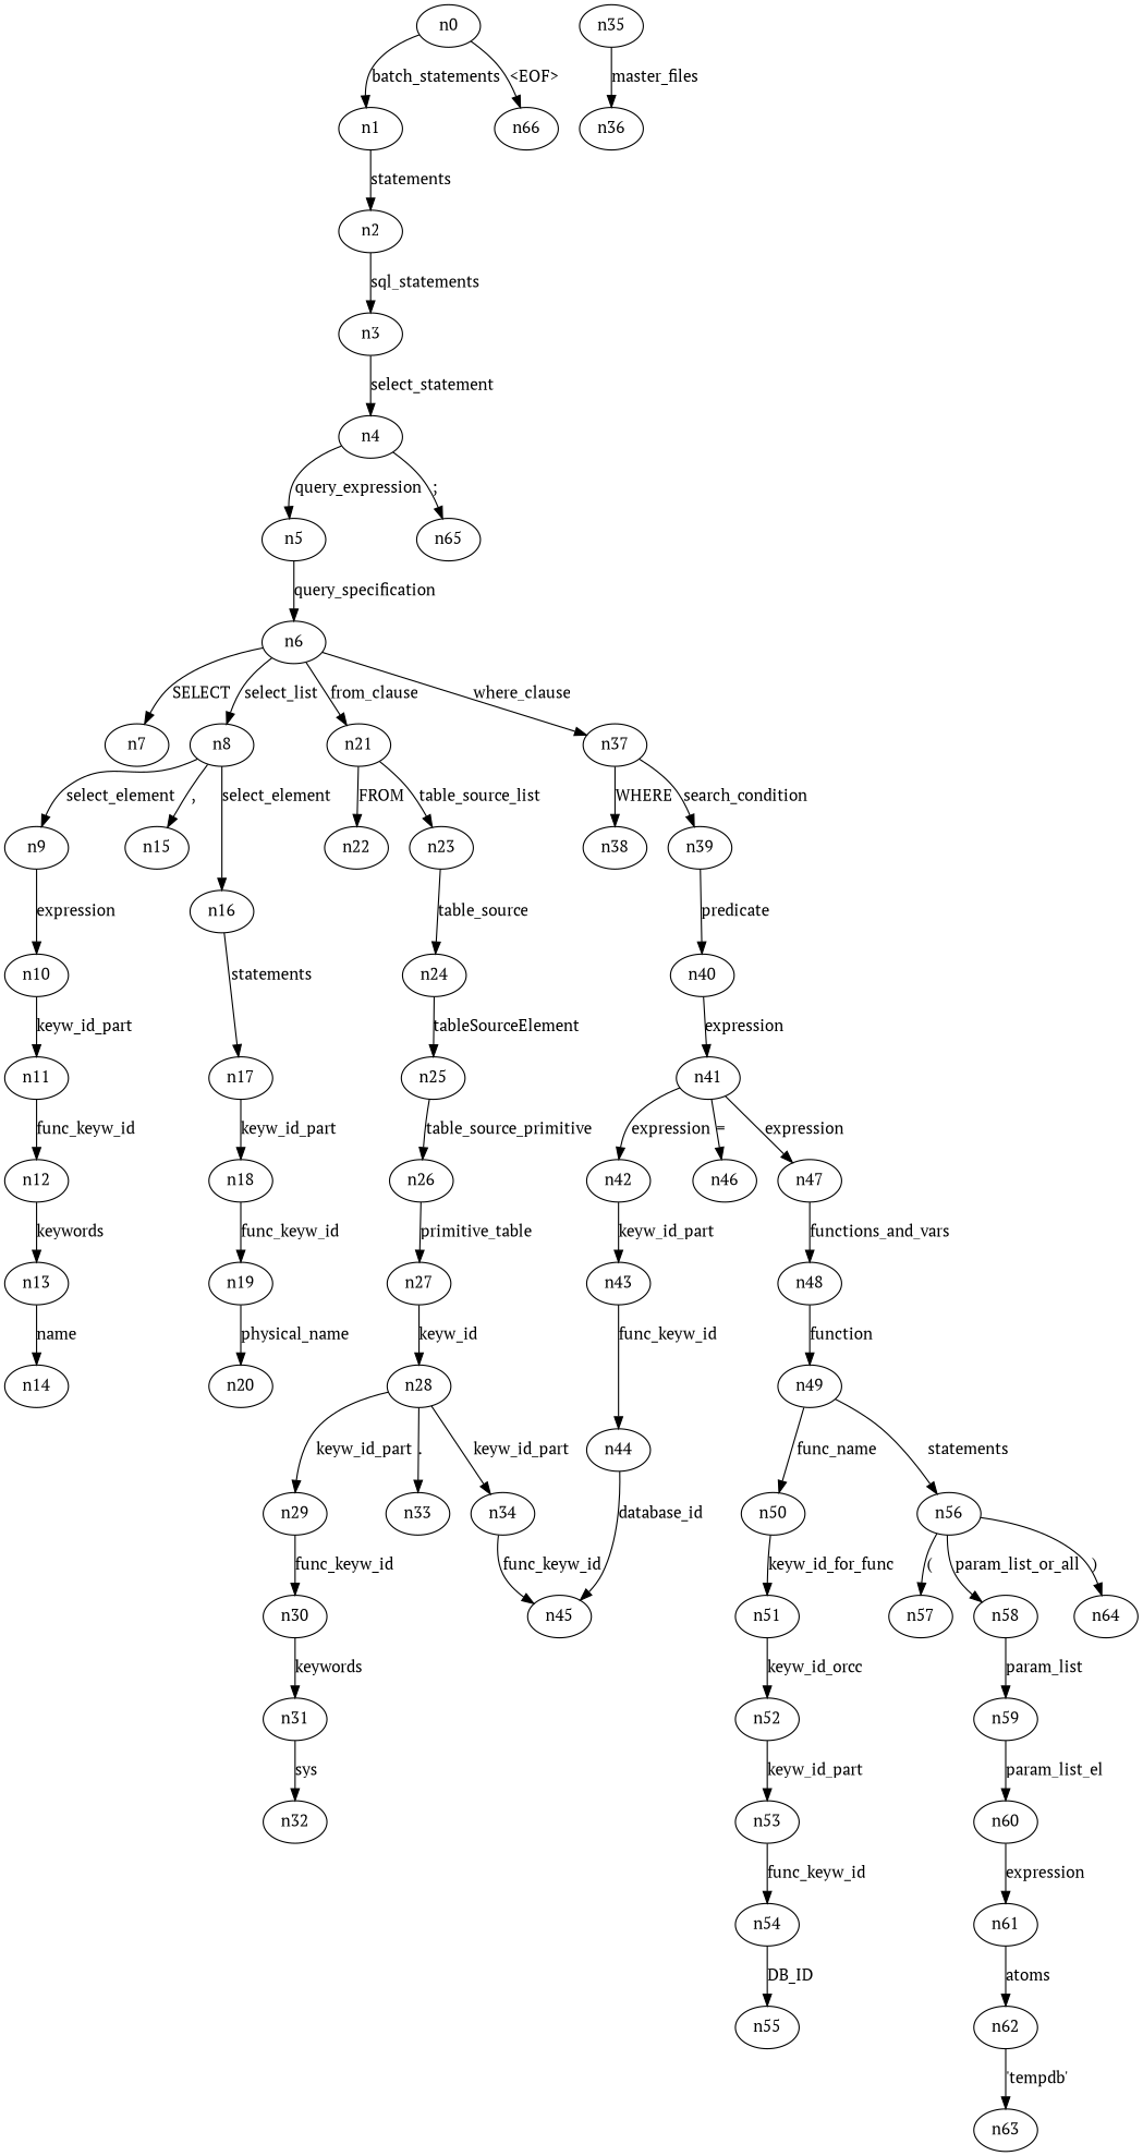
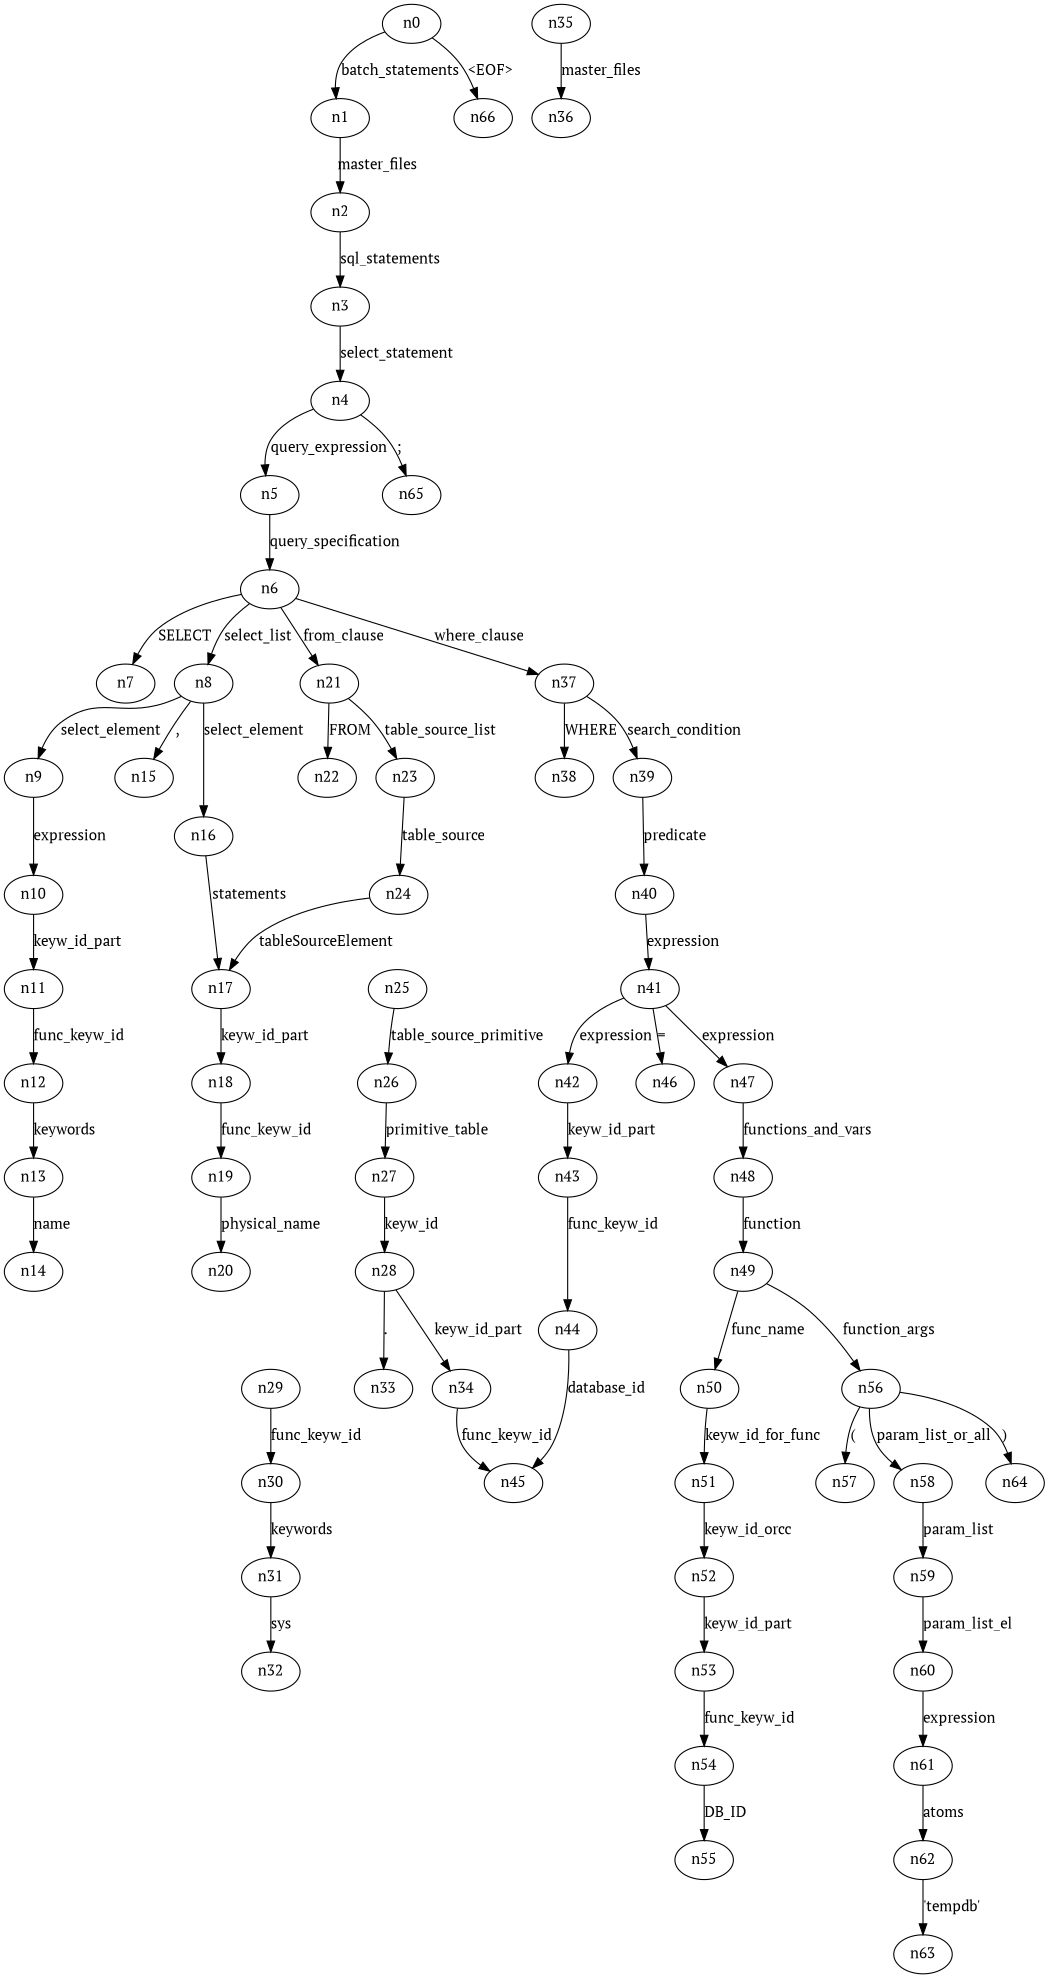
  digraph {
    fontname="PT Serif"
    node [fontname="PT Serif"]
    edge [fontname="PT Serif"]
    n0
    n1
    n66
    n2
    n3
    n4
    n5
    n65
    n6
    n7
    n8
    n21
    n37
    n9
    n15
    n16
    n22
    n23
    n38
    n39
    n10
    n17
    n11
    n12
    n13
    n14
    n18
    n19
    n20
    n24
    n25
    n26
    n27
    n28
    n29
    n33
    n34
    n30
    n45
    n31
    n32
    n35
    n36
    n40
    n41
    n42
    n46
    n47
    n43
    n48
    n44
    n49
    n50
    n56
    n51
    n57
    n58
    n64
    n52
    n53
    n54
    n55
    n59
    n60
    n61
    n62
    n63
    n0 -> n1 [label=batch_statements]
    n0 -> n66 [label="<EOF>"]
-   n1 -> n2 [label=statements]
+   n1 -> n2 [label=master_files]
    n2 -> n3 [label=sql_statements]
    n3 -> n4 [label=select_statement]
    n4 -> n5 [label=query_expression]
    n4 -> n65 [label=";"]
    n5 -> n6 [label=query_specification]
    n6 -> n7 [label=SELECT]
    n6 -> n8 [label=select_list]
    n6 -> n21 [label=from_clause]
    n6 -> n37 [label=where_clause]
    n8 -> n9 [label=select_element]
    n8 -> n15 [label=","]
    n8 -> n16 [label=select_element]
    n21 -> n22 [label=FROM]
    n21 -> n23 [label=table_source_list]
    n37 -> n38 [label=WHERE]
    n37 -> n39 [label=search_condition]
    n9 -> n10 [label=expression]
    n16 -> n17 [label=statements]
    n23 -> n24 [label=table_source]
    n39 -> n40 [label=predicate]
    n10 -> n11 [label=keyw_id_part]
    n17 -> n18 [label=keyw_id_part]
    n11 -> n12 [label=func_keyw_id]
    n12 -> n13 [label=keywords]
    n13 -> n14 [label=name]
    n18 -> n19 [label=func_keyw_id]
    n19 -> n20 [label=physical_name]
-   n24 -> n25 [label=tableSourceElement]
+   n24 -> n17 [label=tableSourceElement]
    n25 -> n26 [label=table_source_primitive]
    n26 -> n27 [label=primitive_table]
    n27 -> n28 [label=keyw_id]
-   n28 -> n29 [label=keyw_id_part]
    n28 -> n33 [label="."]
    n28 -> n34 [label=keyw_id_part]
    n29 -> n30 [label=func_keyw_id]
    n34 -> n45 [label=func_keyw_id]
    n30 -> n31 [label=keywords]
    n31 -> n32 [label=sys]
    n35 -> n36 [label=master_files]
    n40 -> n41 [label=expression]
    n41 -> n42 [label=expression]
    n41 -> n46 [label="="]
    n41 -> n47 [label=expression]
    n42 -> n43 [label=keyw_id_part]
    n47 -> n48 [label=functions_and_vars]
    n43 -> n44 [label=func_keyw_id]
    n48 -> n49 [label=function]
    n44 -> n45 [label=database_id]
    n49 -> n50 [label=func_name]
-   n49 -> n56 [label=statements]
+   n49 -> n56 [label=function_args]
    n50 -> n51 [label=keyw_id_for_func]
    n56 -> n57 [label="("]
    n56 -> n58 [label=param_list_or_all]
    n56 -> n64 [label=")"]
    n51 -> n52 [label=keyw_id_orcc]
    n58 -> n59 [label=param_list]
    n52 -> n53 [label=keyw_id_part]
    n53 -> n54 [label=func_keyw_id]
    n54 -> n55 [label=DB_ID]
    n59 -> n60 [label=param_list_el]
    n60 -> n61 [label=expression]
    n61 -> n62 [label=atoms]
    n62 -> n63 [label="'tempdb'"]
  }
